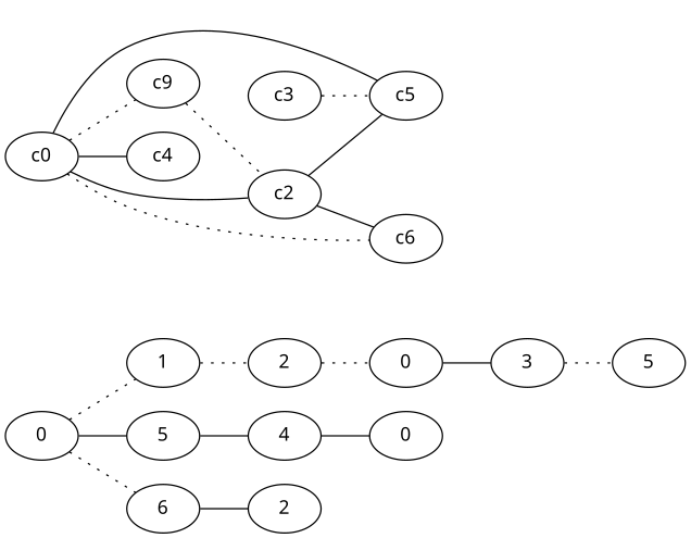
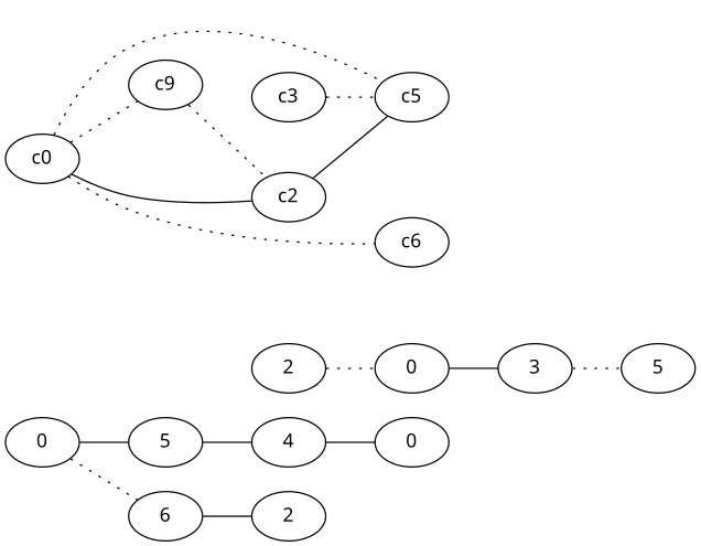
  graph {
    fontname="Noto Sans"
    rankdir=LR
    node [fontname="Noto Sans"]
    edge [fontname="Noto Sans"]
    n1 [label=0]
-   n2 [label=1]
    n3 [label=5]
    n4 [label=6]
    n5 [label=2]
    n6 [label=4]
    n7 [label=2]
    n8 [label=0]
    n9 [label=3]
    n10 [label=5]
    n11 [label=0]
    n12 [label=c9]
    c0
    c2
-   c4
    c5
    c6
    c3
-   n1 -- n2 [style=dotted]
    n1 -- n3
    n1 -- n4 [style=dotted]
-   n2 -- n5 [style=dotted]
    n3 -- n6
    n4 -- n7
    n5 -- n8 [style=dotted]
    n6 -- n11
    n8 -- n9
    n9 -- n10 [style=dotted]
    n12 -- c2 [style=dotted]
    c0 -- n12 [style=dotted]
    c0 -- c2 [style=solid]
-   c0 -- c4
-   c0 -- c5
+   c0 -- c5 [style=dotted]
    c0 -- c6 [style=dotted]
    c2 -- c5
-   c2 -- c6
    c3 -- c5 [style=dotted]
  }
